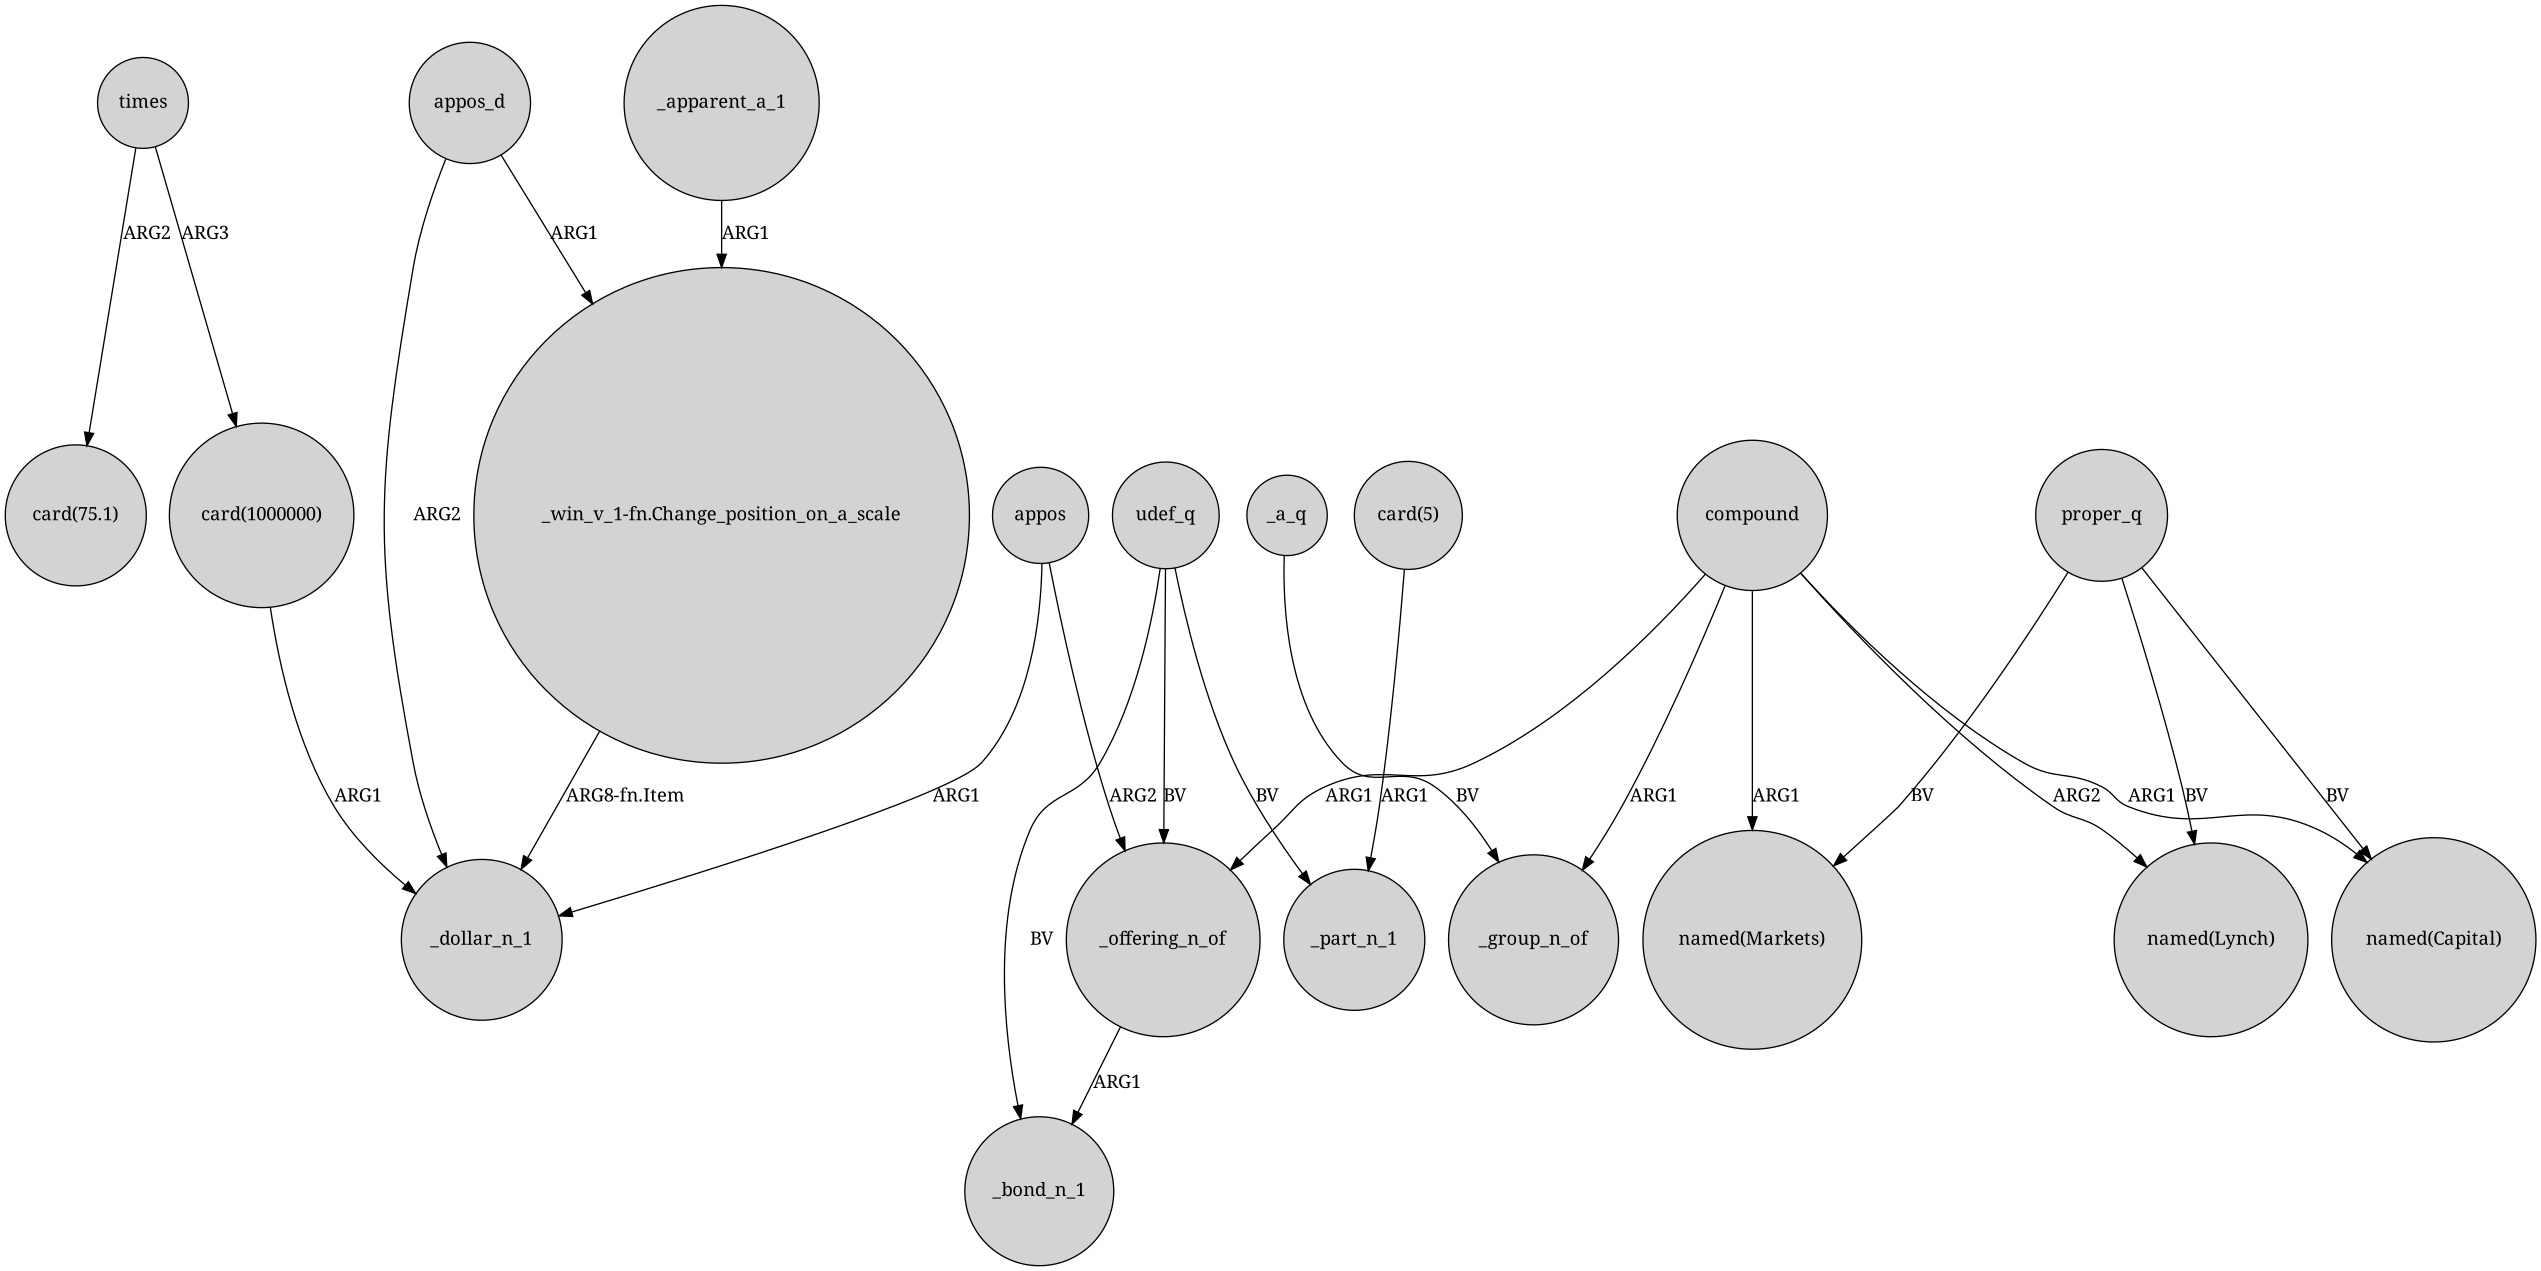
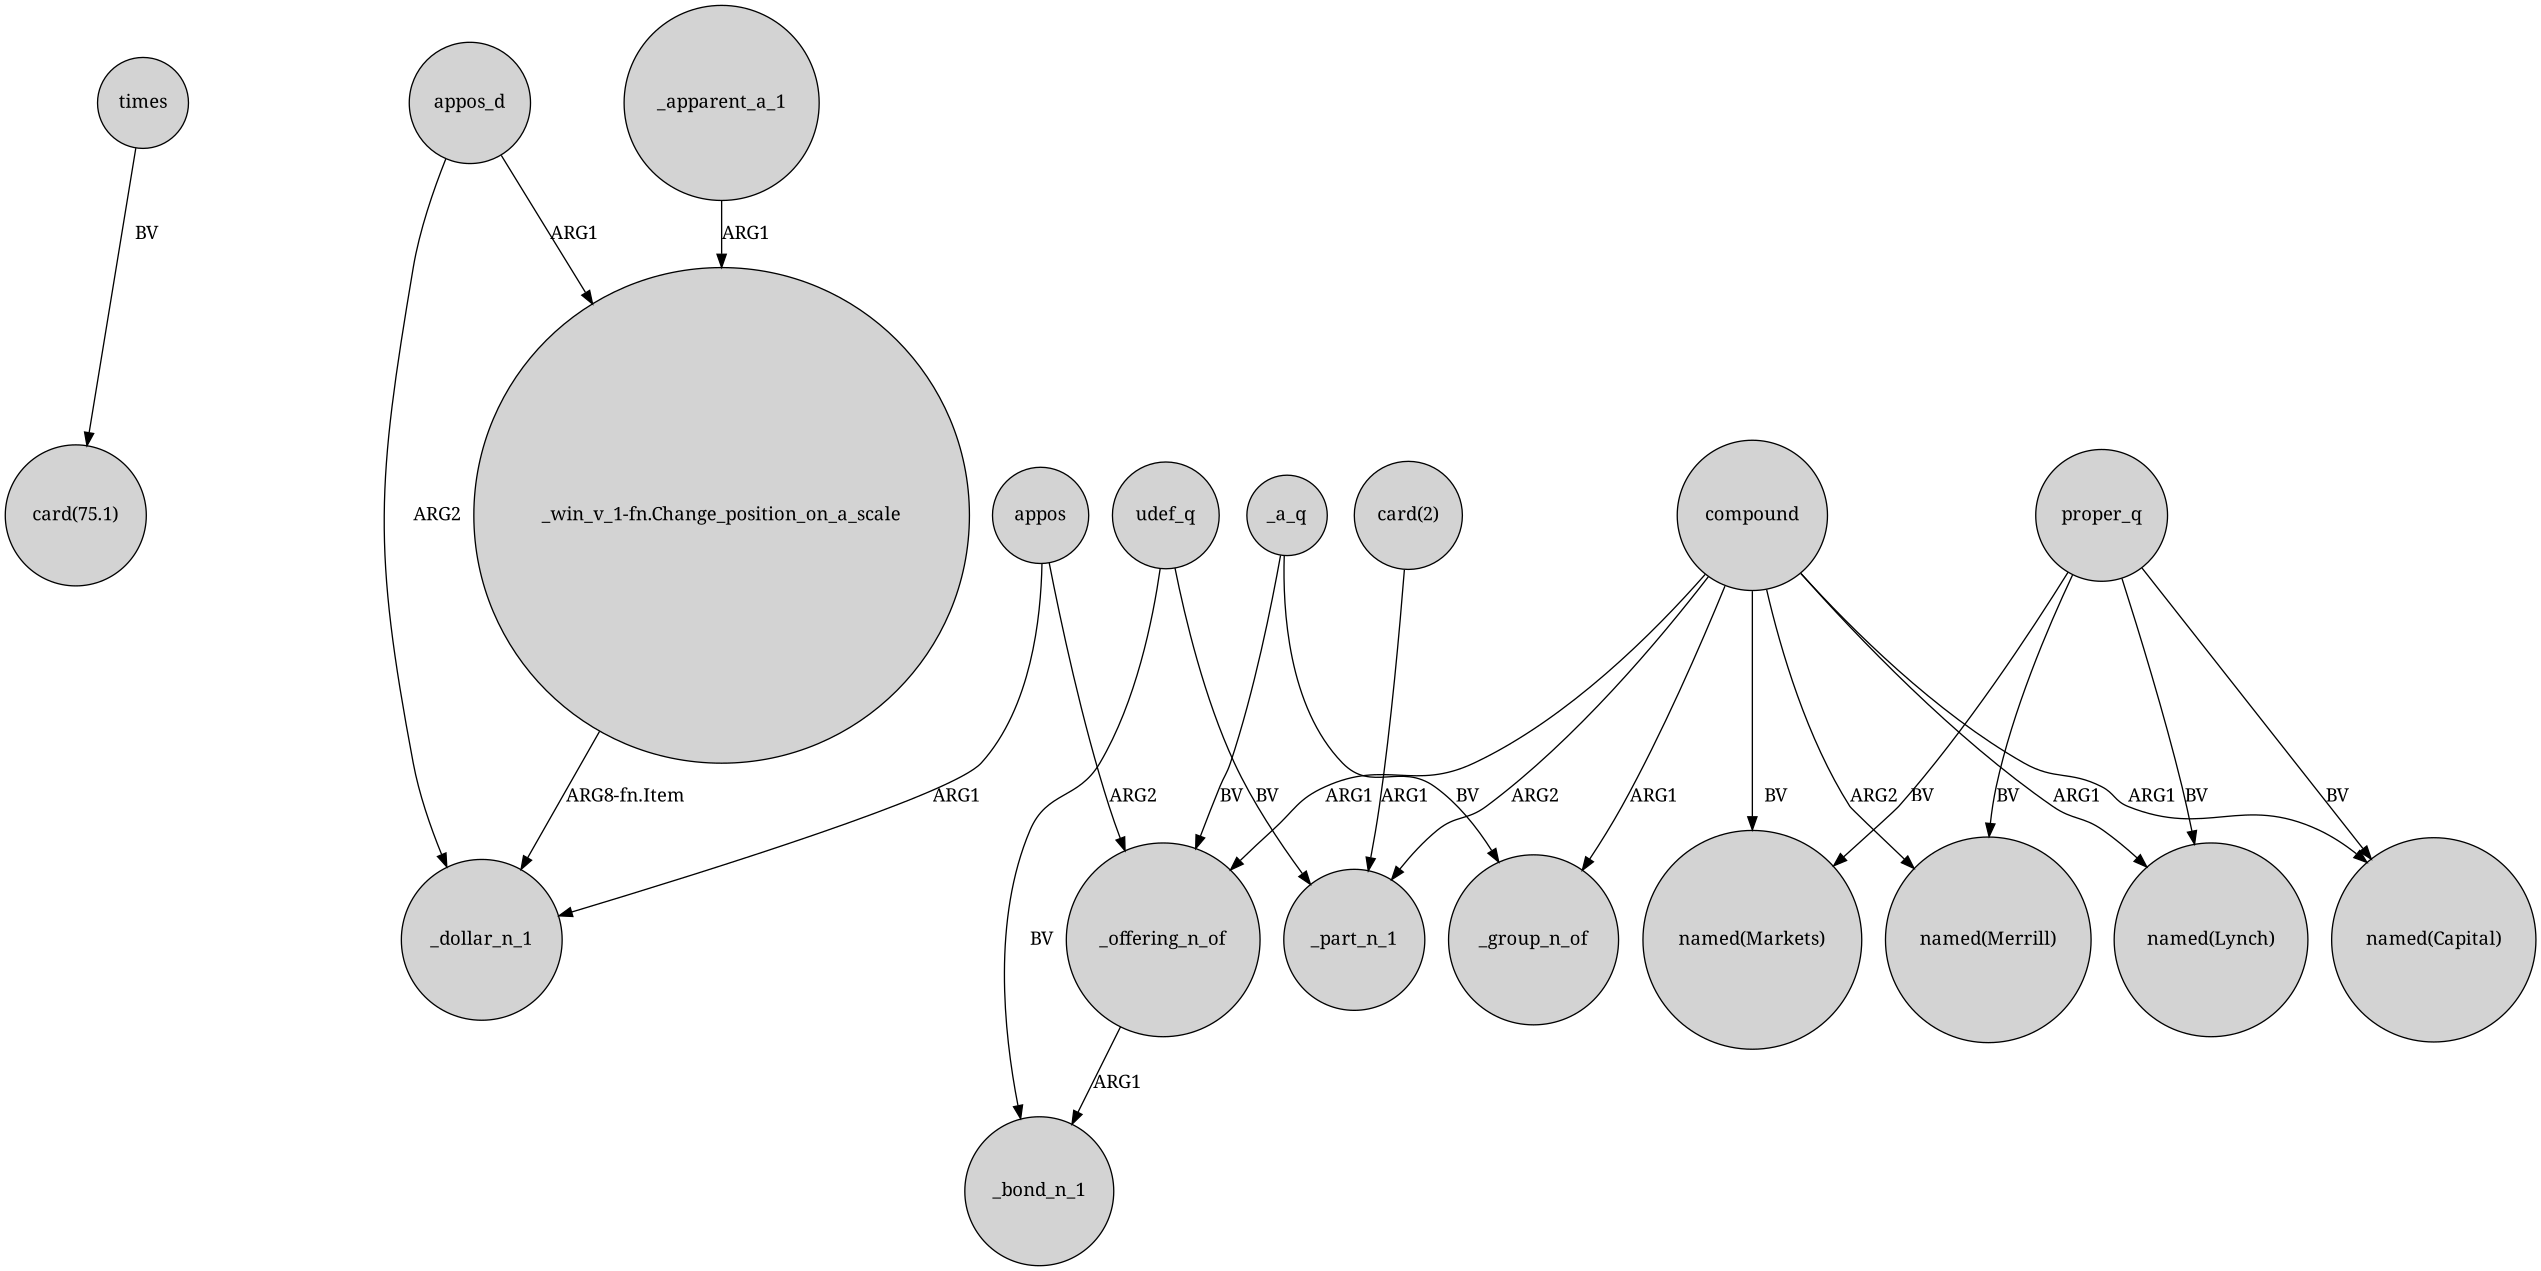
  digraph {
    fontname="Noto Serif"
    node [fontname="Noto Serif" shape=circle style=filled]
    edge [fontname="Noto Serif"]
    n1 [label=appos_d]
    _dollar_n_1
    "_win_v_1-fn.Change_position_on_a_scale"
-   "card(2)" [label="card(5)"]
+   "card(2)"
    _part_n_1
    udef_q
    _bond_n_1
    _offering_n_of
    proper_q
+   "named(Merrill)"
    "named(Capital)"
    "named(Markets)"
    "named(Lynch)"
    appos
    compound
    _group_n_of
    times
-   "card(1000000)"
    "card(75.1)"
    _a_q
    _apparent_a_1
    n1 -> _dollar_n_1 [label=ARG2]
    n1 -> "_win_v_1-fn.Change_position_on_a_scale" [label=ARG1]
    "_win_v_1-fn.Change_position_on_a_scale" -> _dollar_n_1 [label="ARG8-fn.Item"]
    "card(2)" -> _part_n_1 [label=ARG1]
    udef_q -> _part_n_1 [label=BV]
    udef_q -> _bond_n_1 [label=BV]
-   udef_q -> _offering_n_of [label=BV]
+   _a_q -> _offering_n_of [label=BV]
    _offering_n_of -> _bond_n_1 [label=ARG1]
+   proper_q -> "named(Merrill)" [label=BV]
    proper_q -> "named(Capital)" [label=BV]
    proper_q -> "named(Markets)" [label=BV]
    proper_q -> "named(Lynch)" [label=BV]
    appos -> _dollar_n_1 [label=ARG1]
    appos -> _offering_n_of [label=ARG2]
+   compound -> _part_n_1 [label=ARG2]
    compound -> _offering_n_of [label=ARG1]
+   compound -> "named(Merrill)" [label=ARG2]
    compound -> "named(Capital)" [label=ARG1]
-   compound -> "named(Markets)" [label=ARG1]
-   compound -> "named(Lynch)" [label=ARG2]
+   compound -> "named(Markets)" [label=BV]
+   compound -> "named(Lynch)" [label=ARG1]
    compound -> _group_n_of [label=ARG1]
-   times -> "card(1000000)" [label=ARG3]
-   times -> "card(75.1)" [label=ARG2]
-   "card(1000000)" -> _dollar_n_1 [label=ARG1]
+   times -> "card(75.1)" [label=BV]
    _a_q -> _group_n_of [label=BV]
    _apparent_a_1 -> "_win_v_1-fn.Change_position_on_a_scale" [label=ARG1]
  }
